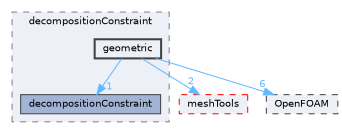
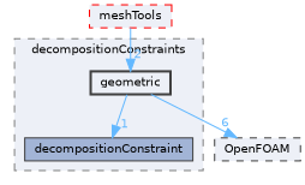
  digraph {
    compound=true
    node [color=grey25 fillcolor="#edf0f7" fontname=Helvetica fontsize=10 shape=box style="filled,dashed"]
    edge [color=steelblue1 fontcolor=steelblue1 fontname=Helvetica fontsize=10 labeldistance=1.5 labelfontname=Helvetica labelfontsize=10]
    n1 [fillcolor="#a2b4d6" height=0.2 label=decompositionConstraint style=filled width=0.4]
    n2 [height=0.2 label=geometric style="filled,bold" width=0.4]
    n3 [color=red height=0.2 label=meshTools width=0.4]
    n4 [height=0.2 label=OpenFOAM width=0.4]
    subgraph cluster_1 {
      bgcolor="#edf0f7"
      fontname=Helvetica
      fontsize=10
-     label=decompositionConstraint
+     label=decompositionConstraints
      pencolor=grey50
      style="filled,dashed"
      n1
      n2
    }
    n2 -> n1 [headlabel=1]
-   n2 -> n3 [headlabel=2]
+   n3 -> n2 [headlabel=2]
    n2 -> n4 [headlabel=6]
  }
